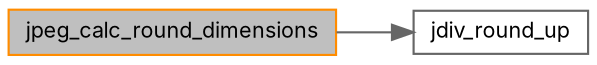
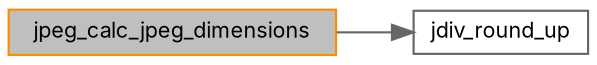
  digraph {
    rankdir=LR
    fontname=Inter
    node [fontname=Inter fontsize=10 shape=record]
-   n1 [color=darkorange fillcolor=grey75 fontcolor=black height=0.2 label=jpeg_calc_round_dimensions style=filled width=0.4]
+   n1 [color=darkorange fillcolor=grey75 fontcolor=black height=0.2 label=jpeg_calc_jpeg_dimensions style=filled width=0.4]
    n2 [color=gray40 height=0.2 label=jdiv_round_up width=0.4]
    n1 -> n2 [color=gray40 fontname=Inter fontsize=10 labelfontname=Helvetica labelfontsize=10 style=solid]
  }
